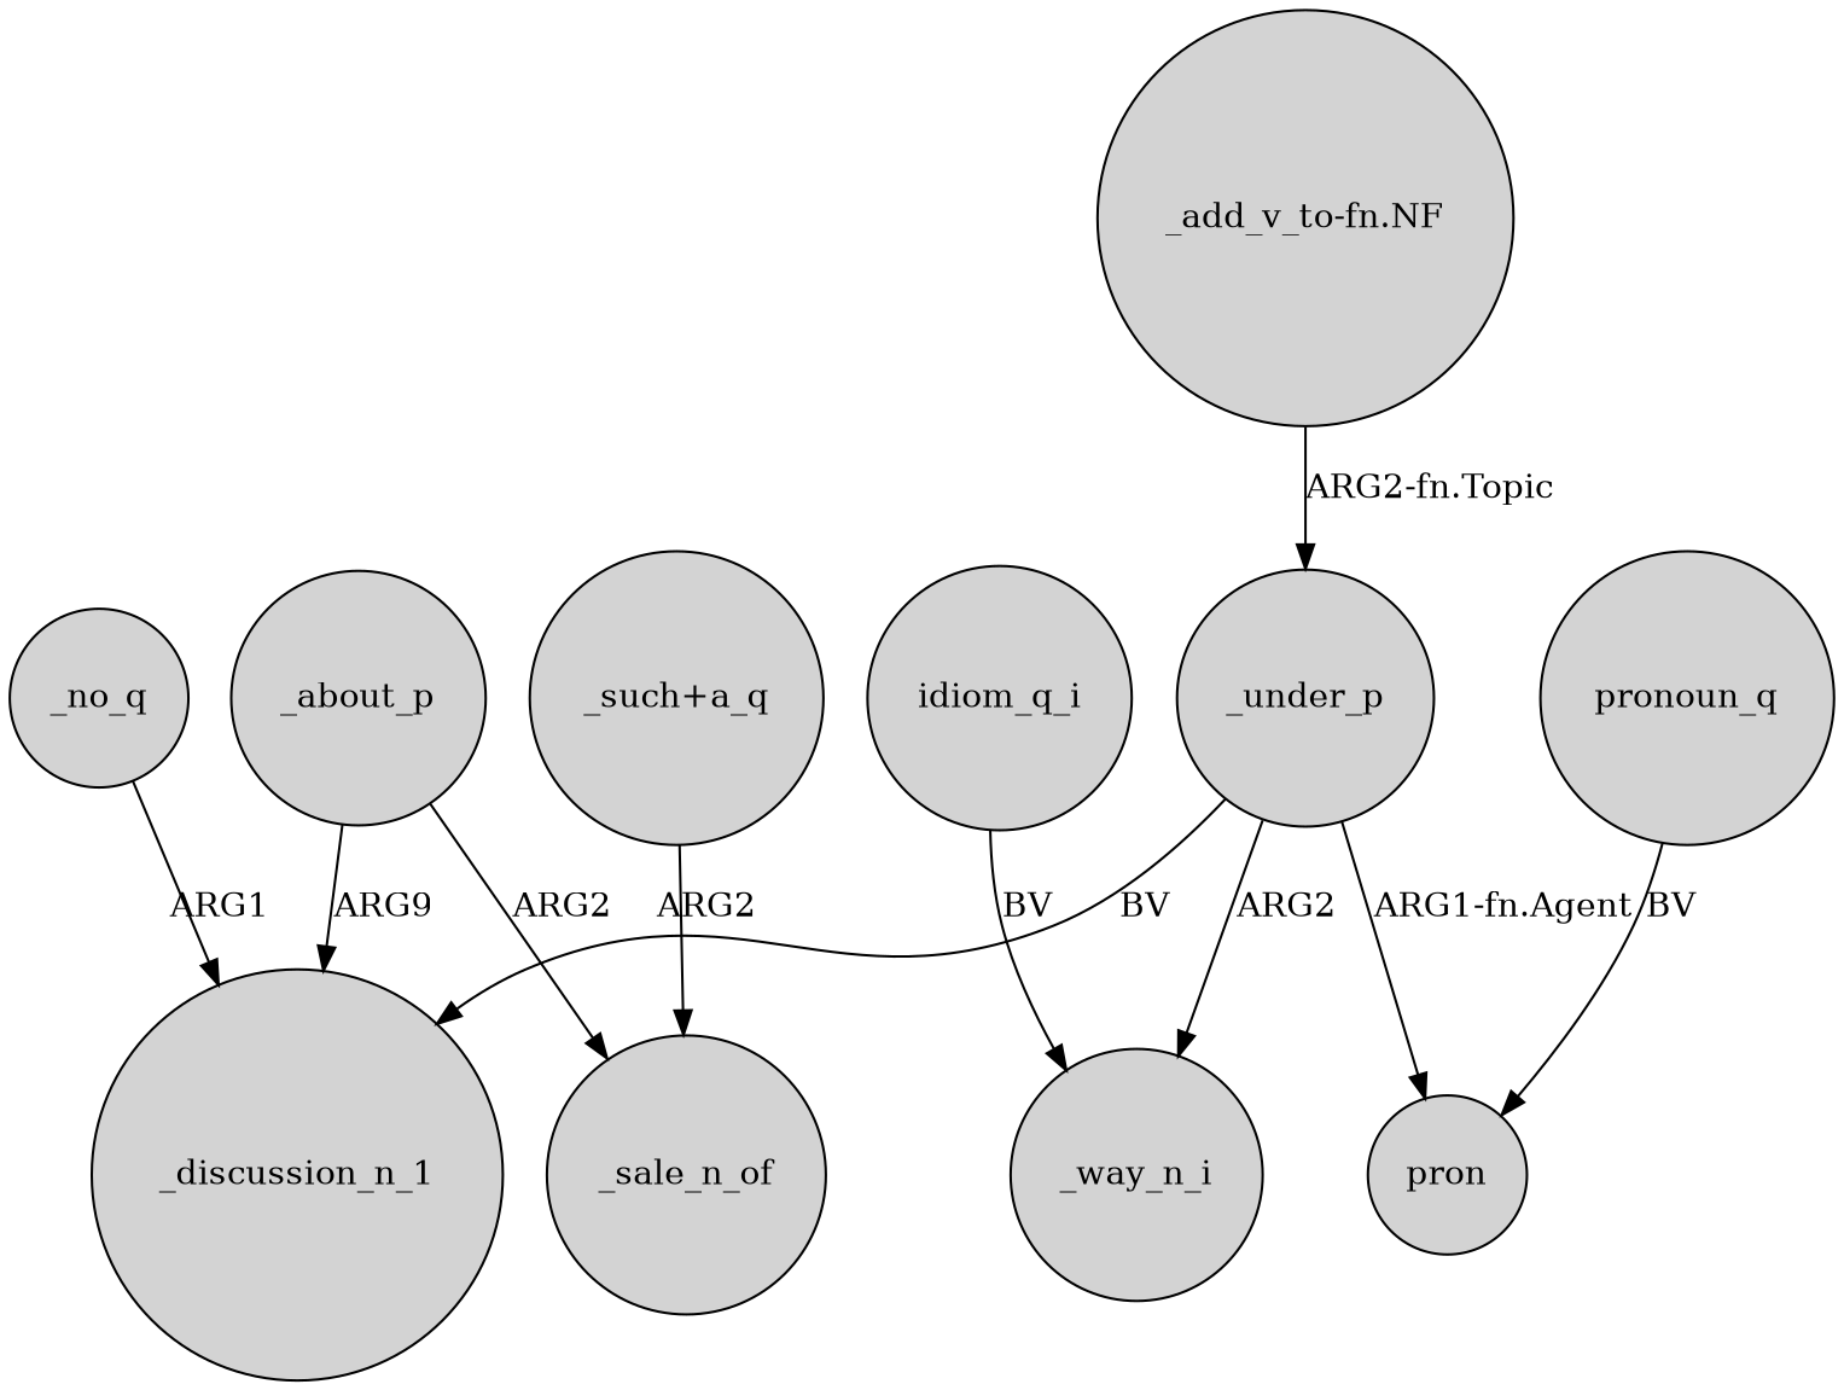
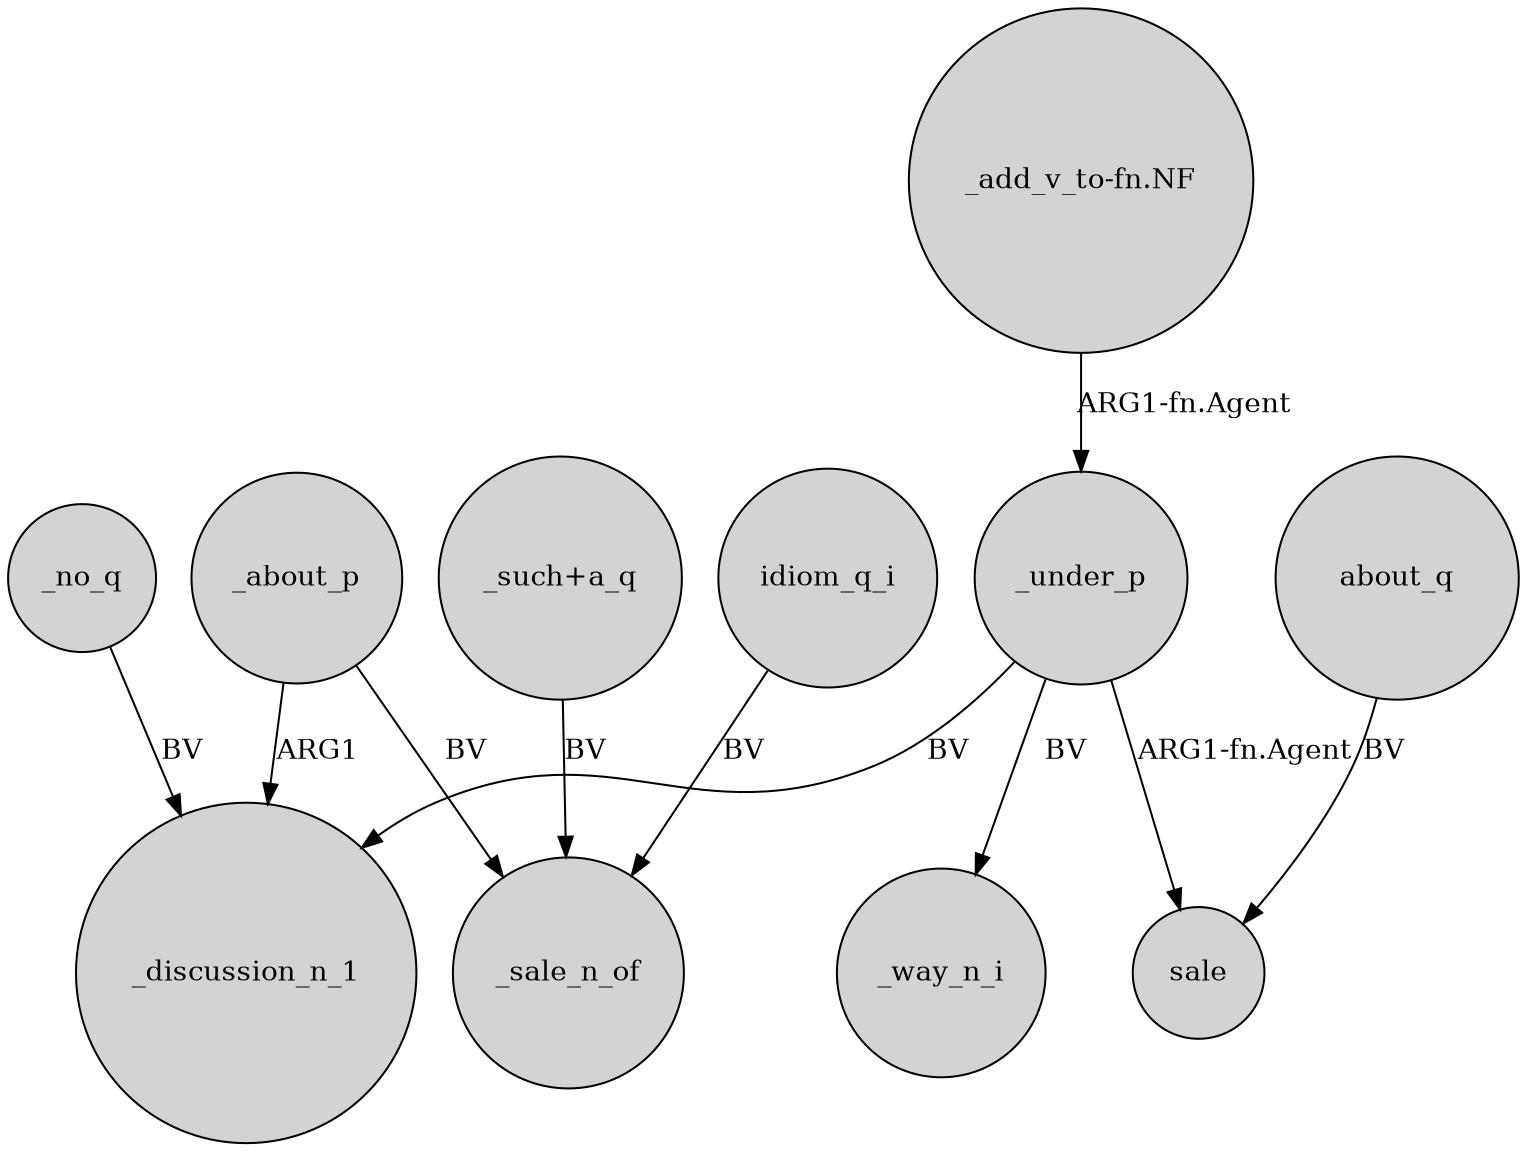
  digraph {
    node [shape=circle style=filled]
    _under_p
    _discussion_n_1
    _way_n_i
-   pron
+   pron [label=sale]
    "_such+a_q"
    _sale_n_of
    "_add_v_to-fn.NF"
    idiom_q_i
    _no_q
    _about_p
-   pronoun_q
+   pronoun_q [label=about_q]
    _under_p -> _discussion_n_1 [label=BV]
-   _under_p -> _way_n_i [label=ARG2]
+   _under_p -> _way_n_i [label=BV]
    _under_p -> pron [label="ARG1-fn.Agent"]
-   "_such+a_q" -> _sale_n_of [label=ARG2]
-   "_add_v_to-fn.NF" -> _under_p [label="ARG2-fn.Topic"]
-   idiom_q_i -> _way_n_i [label=BV]
-   _no_q -> _discussion_n_1 [label=ARG1]
-   _about_p -> _discussion_n_1 [label=ARG9]
-   _about_p -> _sale_n_of [label=ARG2]
+   "_such+a_q" -> _sale_n_of [label=BV]
+   "_add_v_to-fn.NF" -> _under_p [label="ARG1-fn.Agent"]
+   idiom_q_i -> _sale_n_of [label=BV]
+   _no_q -> _discussion_n_1 [label=BV]
+   _about_p -> _discussion_n_1 [label=ARG1]
+   _about_p -> _sale_n_of [label=BV]
    pronoun_q -> pron [label=BV]
  }
